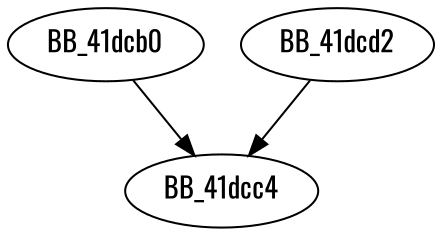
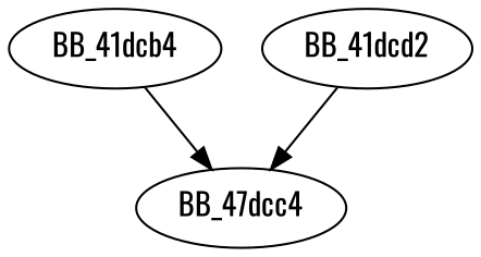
  digraph {
    fontname=Oswald
    node [fontname=Oswald]
    edge [fontname=Oswald]
-   BB_41dcb0
-   BB_41dcc4
+   BB_41dcb0 [label=BB_41dcb4]
+   BB_41dcc4 [label=BB_47dcc4]
    BB_41dcd2
    BB_41dcb0 -> BB_41dcc4
    BB_41dcd2 -> BB_41dcc4
  }
